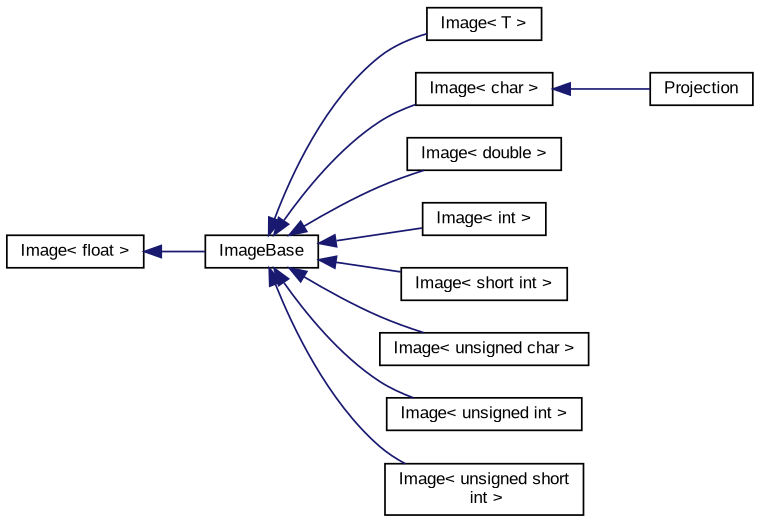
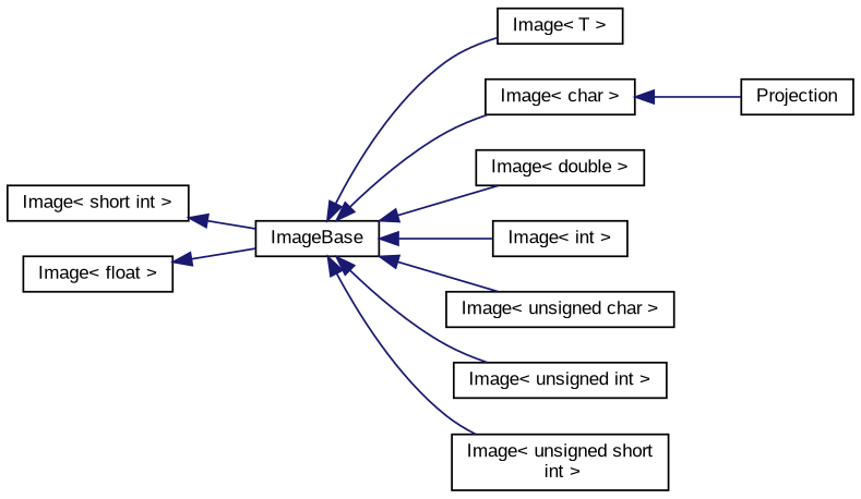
  digraph {
    fontname="Liberation Sans"
    rankdir=LR
    node [color=black fillcolor=white fontname="Liberation Sans" fontsize=10 shape=record style=filled]
    edge [color=midnightblue dir=back fontname="Liberation Sans" fontsize=10 labelfontname=Helvetica labelfontsize=10 style=solid]
    n1 [height=0.2 label=ImageBase width=0.4]
    n2 [height=0.2 label="Image\< T \>" width=0.4]
    n3 [height=0.2 label="Image\< char \>" width=0.4]
    n4 [height=0.2 label="Image\< double \>" width=0.4]
    n5 [height=0.2 label="Image\< int \>" width=0.4]
    n6 [height=0.2 label="Image\< short int \>" width=0.4]
    n7 [height=0.2 label="Image\< unsigned char \>" width=0.4]
    n8 [height=0.2 label="Image\< unsigned int \>" width=0.4]
    n9 [height=0.2 label="Image\< unsigned short\l int \>" width=0.4]
    n10 [height=0.2 label=Projection width=0.4]
    n11 [height=0.2 label="Image\< float \>" width=0.4]
    n1 -> n2
    n1 -> n3
    n1 -> n4
    n1 -> n5
-   n1 -> n6
+   n6 -> n1
    n1 -> n7
    n1 -> n8
    n1 -> n9
    n3 -> n10
    n11 -> n1
  }
